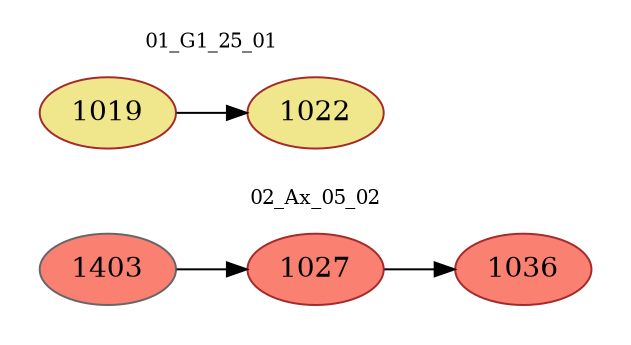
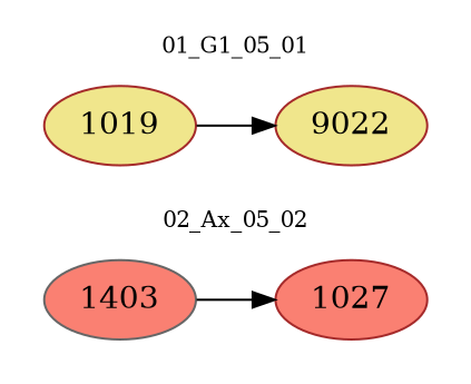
  digraph {
    rankdir=LR
    node [color=brown fillcolor=salmon style=filled]
    edge [color=black]
    n1 [color=gray40 label=1403]
    n2 [label=1027]
-   n3 [label=1036]
    n4 [fillcolor=khaki label=1019]
-   n5 [fillcolor=khaki label=1022]
+   n5 [fillcolor=khaki label=9022]
    subgraph cluster_1 {
      color=white
      fontsize=10
      label="02_Ax_05_02"
      n1
      n2
-     n3
    }
    subgraph cluster_2 {
      color=white
      fontsize=10
-     label="01_G1_25_01"
+     label="01_G1_05_01"
      n4
      n5
    }
    n1 -> n2
-   n2 -> n3
    n4 -> n5
  }
